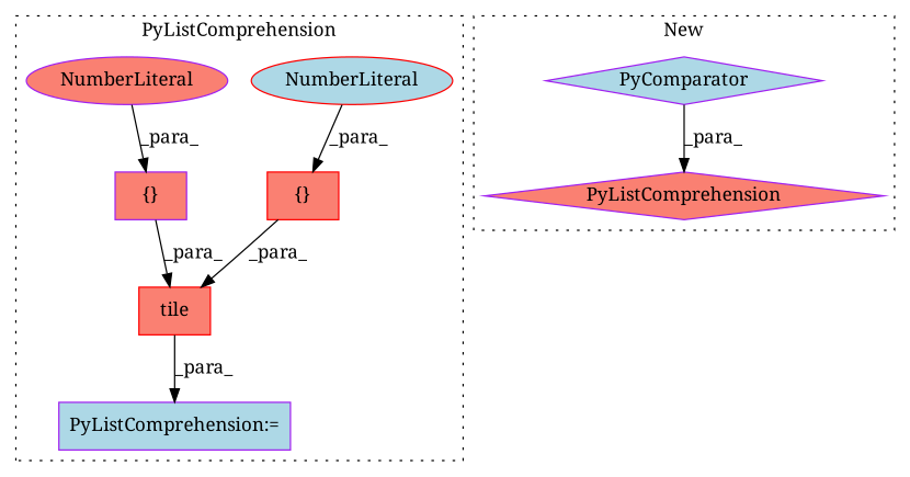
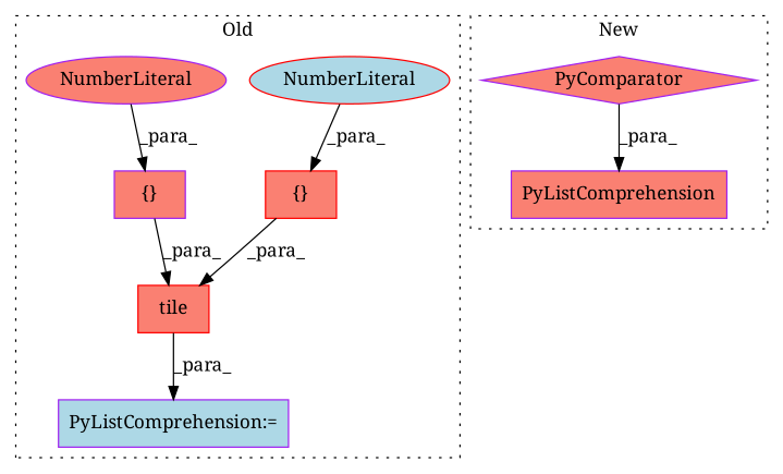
  digraph {
    fontname="Noto Serif"
    node [a=4 color=purple fillcolor=salmon fontname="Noto Serif" l=1 shape=box style=filled]
    edge [fontname="Noto Serif"]
    n1 [a=32 color=red l="5,1" label=tile s="2920,2983"]
    n2 [color=red l="1,1" label="{}" s="2945,2947"]
    n3 [a=34 color=red fillcolor=lightblue label=NumberLiteral s=2946 shape=ellipse]
    n4 [l="1,1" label="{}" s="2980,2982"]
    n5 [a=34 label=NumberLiteral s=2981 shape=ellipse]
    n6 [a=7 fillcolor=lightblue label="PyListComprehension:=" s=2908]
-   n7 [a=113 fillcolor=lightblue l=87 label=PyComparator s=2591 shape=diamond]
-   n8 [a=109 l=197 label=PyListComprehension s=2489 shape=diamond]
+   n7 [a=113 l=87 label=PyComparator s=2591 shape=diamond]
+   n8 [a=109 l=197 label=PyListComprehension s=2489]
    subgraph cluster_1 {
-     label=PyListComprehension
+     label=Old
      style=dotted
      n1
      n2
      n3
      n4
      n5
      n6
    }
    subgraph cluster_2 {
      label=New
      style=dotted
      n7
      n8
    }
    n1 -> n6 [label=_para_]
    n2 -> n1 [label=_para_]
    n3 -> n2 [label=_para_]
    n4 -> n1 [label=_para_]
    n5 -> n4 [label=_para_]
    n7 -> n8 [label=_para_]
  }
